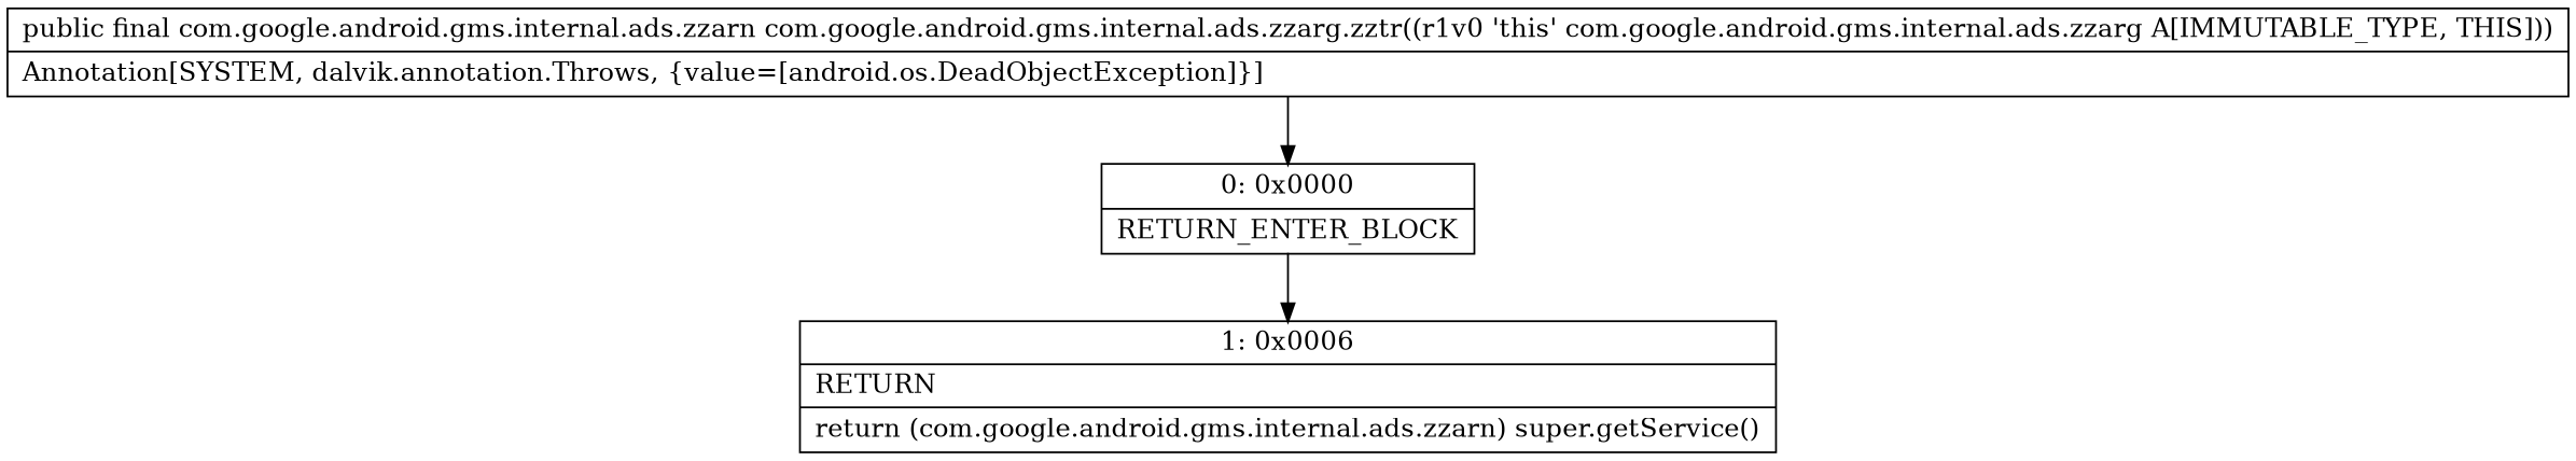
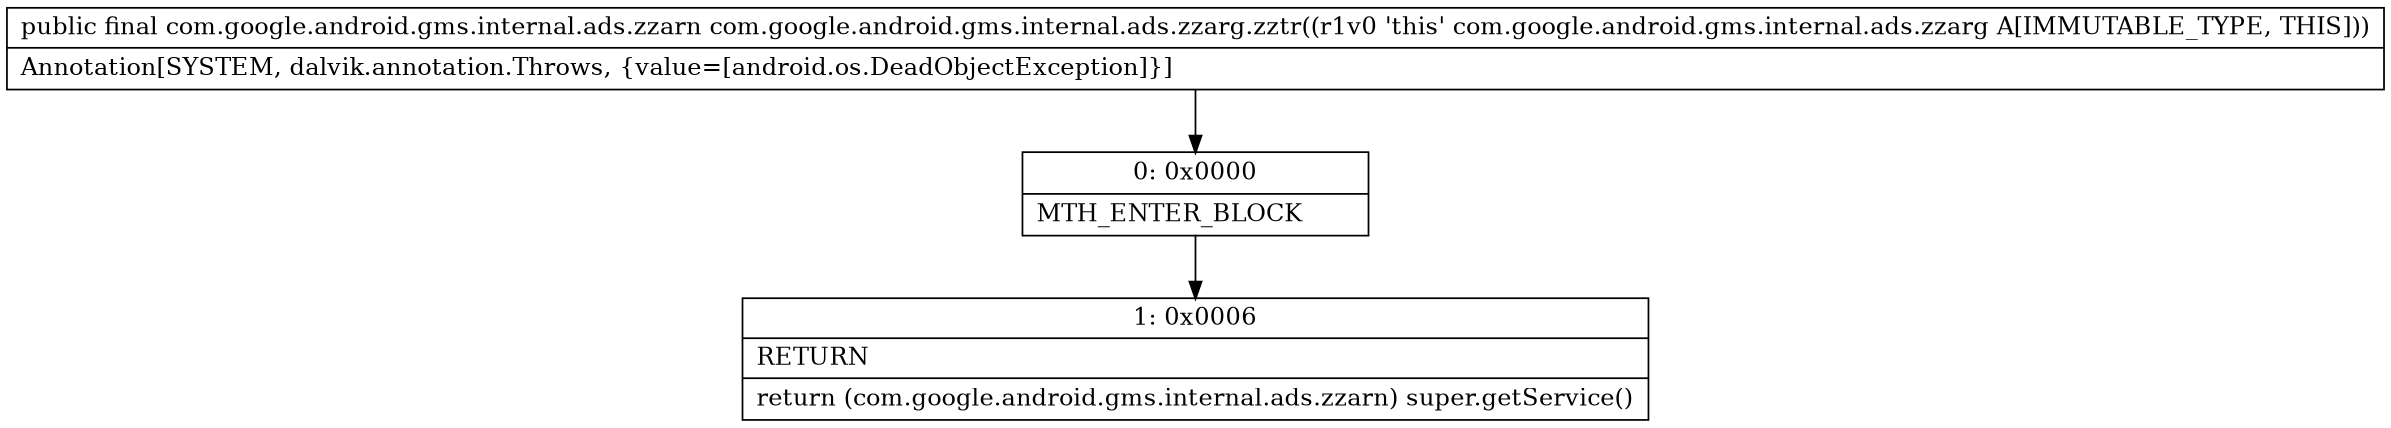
  digraph {
    node [shape=record]
-   n1 [label="{0\:\ 0x0000|RETURN_ENTER_BLOCK\l}"]
+   n1 [label="{0\:\ 0x0000|MTH_ENTER_BLOCK\l}"]
    n2 [label="{1\:\ 0x0006|RETURN\l|return (com.google.android.gms.internal.ads.zzarn) super.getService()\l}"]
    n3 [label="{public final com.google.android.gms.internal.ads.zzarn com.google.android.gms.internal.ads.zzarg.zztr((r1v0 'this' com.google.android.gms.internal.ads.zzarg A[IMMUTABLE_TYPE, THIS]))  | Annotation[SYSTEM, dalvik.annotation.Throws, \{value=[android.os.DeadObjectException]\}]\l}"]
    n1 -> n2
    n3 -> n1
  }
